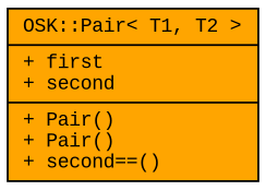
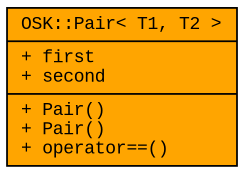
  digraph {
    fontname="Liberation Mono"
-   n1 [color=black fillcolor=orange fontcolor=black fontname="Liberation Mono" fontsize=10 height=0.2 label="{OSK::Pair\< T1, T2 \>\n|+ first\l+ second\l|+ Pair()\l+ Pair()\l+ second==()\l}" shape=record style=filled width=0.4]
+   n1 [color=black fillcolor=orange fontcolor=black fontname="Liberation Mono" fontsize=10 height=0.2 label="{OSK::Pair\< T1, T2 \>\n|+ first\l+ second\l|+ Pair()\l+ Pair()\l+ operator==()\l}" shape=record style=filled width=0.4]
  }
